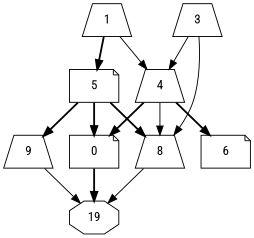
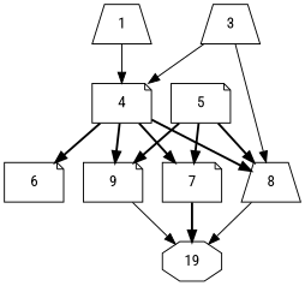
  digraph {
    fontname="Roboto Condensed"
    node [fontname="Roboto Condensed" shape=trapezium]
    edge [fontname="Roboto Condensed" style=bold]
    1 [alpha=0.12 expect_size=28338176]
-   4 [alpha=0.05 expect_size=43867136]
+   4 [alpha=0.05 expect_size=43867136 shape=note]
    5 [alpha=0.19 expect_size=31810560 shape=note]
    6 [alpha=0.03 expect_size=38596608 shape=note]
-   7 [alpha=0.18 expect_size=37567488 shape=note label=0]
+   7 [alpha=0.18 expect_size=37567488 shape=note]
    8 [alpha=0.14 expect_size=35258368]
-   9 [alpha=0.06 expect_size=47078400]
+   9 [alpha=0.06 expect_size=47078400 shape=note]
    n8 [alpha=0.13 expect_size=6876160 label=19 shape=octagon]
    3 [alpha=0.11 expect_size=24116224]
    1 -> 4 [style=solid]
-   1 -> 5
    4 -> 6
    4 -> 7
-   4 -> 8 [style=solid]
+   4 -> 8
+   4 -> 9
    5 -> 7
    5 -> 8
    5 -> 9
    7 -> n8
    8 -> n8 [style=solid]
    9 -> n8 [style=solid]
    3 -> 4 [style=solid]
    3 -> 8 [style=solid]
  }
